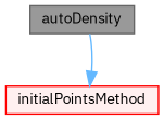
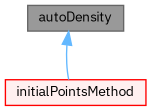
  digraph {
    fontname="IBM Plex Sans"
    node [fontname="IBM Plex Sans" fontsize=10 shape=box style=filled]
    n1 [color=gray40 fillcolor=grey60 fontcolor=black height=0.2 label=autoDensity width=0.4]
    n2 [color=red fillcolor="#FFF0F0" height=0.2 label=initialPointsMethod width=0.4]
-   n2 -> n1 [color=steelblue1 dir=back fontname="IBM Plex Sans" fontsize=10 labelfontname=Helvetica labelfontsize=10 style=solid]
+   n1 -> n2 [color=steelblue1 dir=back fontname="IBM Plex Sans" fontsize=10 labelfontname=Helvetica labelfontsize=10 style=solid]
  }
